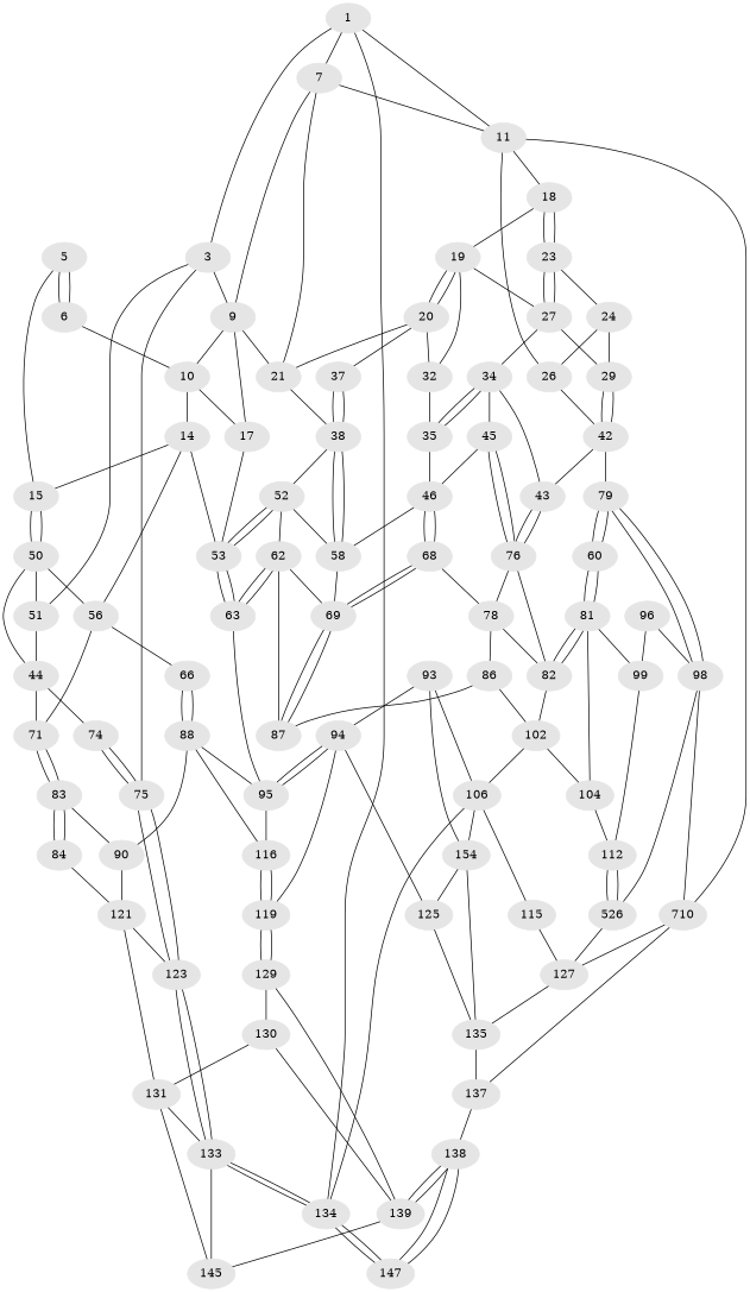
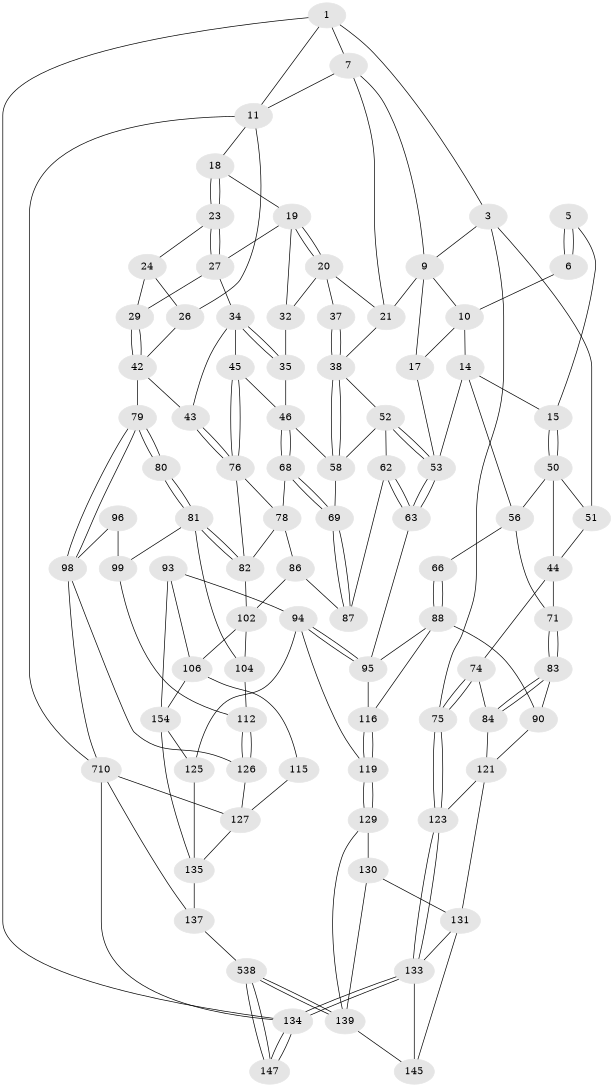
  graph {
    node [color=gray90 style=filled]
    1 [super="+2"]
    3 [super="+4"]
    7 [super="+8"]
    11 [super="+12"]
    134
    51
    75
    9 [super="+16"]
    21 [super="+22"]
    18
    26
    n12 [label=710 super="+148"]
    147
    5
    6
    15
    n17 [label=44 super="+72"]
    123
    10 [super="+13"]
    50 [super="+57"]
    17
    14 [super="+55"]
    38 [super="+39"]
    53 [super="+54"]
    56 [super="+67"]
    19 [super="+28"]
    23
    42 [super="+59"]
    127 [super="+128"]
    137
    63 [super="+65"]
    66
    71
    20 [super="+33"]
    27 [super="+31"]
    32 [super="+36"]
    24 [super="+25"]
    37 [super="+41"]
    29 [super="+30"]
    34 [super="+44"]
    35 [super="+48"]
    52 [super="+61"]
    58 [super="+60"]
    43
    79
    45
    46 [super="+47"]
    76 [super="+77"]
    68
    62 [super="+73"]
    69 [super="+70"]
-   80 [label=60]
+   80
    98 [super="+111"]
    78 [super="+85"]
    82 [super="+91"]
    74
    87 [super="+92"]
    95 [super="+109"]
    88 [super="+89"]
    83
    116 [super="+117"]
    84
    90 [super="+120"]
    86
    121 [super="+122"]
    133 [super="+143"]
    102 [super="+103"]
    81 [super="+101"]
-   126 [label=526]
+   126
    99 [super="+100"]
    104 [super="+105"]
    112 [super="+113"]
    106 [super="+107"]
    131 [super="+142"]
    93 [super="+108"]
    94 [super="+118"]
    n77 [label=154 super="+132"]
    119
    125
    115
    135 [super="+136"]
    129 [super="+140"]
    96 [super="+97"]
-   138
+   138 [label=538]
    130 [super="+141"]
    139 [super="+144"]
    145 [super="+146"]
    1 -- 3
    1 -- 7
    1 -- 11
    1 -- 134
    3 -- 51
    3 -- 75
    3 -- 9
    7 -- 11
    7 -- 9
    7 -- 21
    11 -- 18
    11 -- 26
    11 -- n12
    134 -- 147
    134 -- 147
    51 -- n17
    75 -- 123
    75 -- 123
    9 -- 21
    9 -- 10
    9 -- 17
    21 -- 38
    18 -- 19
    18 -- 23
    18 -- 23
    26 -- 42
-   106 -- 134
+   n12 -- 134
    n12 -- 127
    n12 -- 137
    5 -- 6
    5 -- 6
    5 -- 15
    6 -- 10
    15 -- 50
    15 -- 50
    n17 -- 71
    n17 -- 74
    123 -- 133
    123 -- 133
    10 -- 17
    10 -- 14
    50 -- 51
    50 -- n17
    50 -- 56
    17 -- 53
    14 -- 15
    14 -- 53
    14 -- 56
    38 -- 52
    38 -- 58
    38 -- 58
    53 -- 63
    53 -- 63
    56 -- 66
    56 -- 71
    19 -- 20
    19 -- 20
    19 -- 27
    19 -- 32
    23 -- 27
    23 -- 27
    23 -- 24
    42 -- 43
    42 -- 79
    127 -- 135
    137 -- 138
    63 -- 95
    66 -- 88
    66 -- 88
    71 -- 83
    71 -- 83
    20 -- 21
    20 -- 32
    20 -- 37
    27 -- 29
    27 -- 34
    32 -- 35
    24 -- 26
    24 -- 29 [weight=2]
    37 -- 38
    37 -- 38
    29 -- 42
    29 -- 42
    34 -- 35
    34 -- 35
    34 -- 43
    34 -- 45
    35 -- 46
    52 -- 53
    52 -- 53
    52 -- 58
    52 -- 62
    58 -- 69
    43 -- 76
    43 -- 76
    79 -- 80
    79 -- 80
    79 -- 98
    79 -- 98
    45 -- 46
    45 -- 76
    45 -- 76
    46 -- 58
    46 -- 68
    46 -- 68
    76 -- 78
    76 -- 82
    68 -- 69
    68 -- 69
    68 -- 78
    62 -- 63
    62 -- 63
-   62 -- 69
    62 -- 87
    69 -- 87
    69 -- 87
    80 -- 81
    80 -- 81
    98 -- n12
    98 -- 126
    78 -- 82
    78 -- 86
    82 -- 102
    74 -- 75
    74 -- 75
+   74 -- 84
    95 -- 116
    88 -- 95
    88 -- 116
    88 -- 90
    83 -- 84
    83 -- 84
    83 -- 90
    116 -- 119
    116 -- 119
    84 -- 121
    90 -- 121
    86 -- 87
    86 -- 102
    121 -- 123
    121 -- 131
    133 -- 134
    133 -- 134
    133 -- 145
    102 -- 104
    102 -- 106
    81 -- 82
    81 -- 82
    81 -- 99
    81 -- 104
    126 -- 127
    99 -- 112
    104 -- 112
    112 -- 126
    112 -- 126
    106 -- n77
    106 -- 115
    131 -- 133
    131 -- 145
    93 -- 106
    93 -- 94
    93 -- n77
    94 -- 95
    94 -- 95
    94 -- 119
    94 -- 125
    n77 -- 125
    n77 -- 135
    119 -- 129
    119 -- 129
    125 -- 135
    115 -- 127
    135 -- 137
    129 -- 130 [weight=2]
    129 -- 139
    96 -- 98
    96 -- 99 [weight=2]
    138 -- 147
    138 -- 147
    138 -- 139
    138 -- 139
    130 -- 131
    130 -- 139
    139 -- 145
  }
